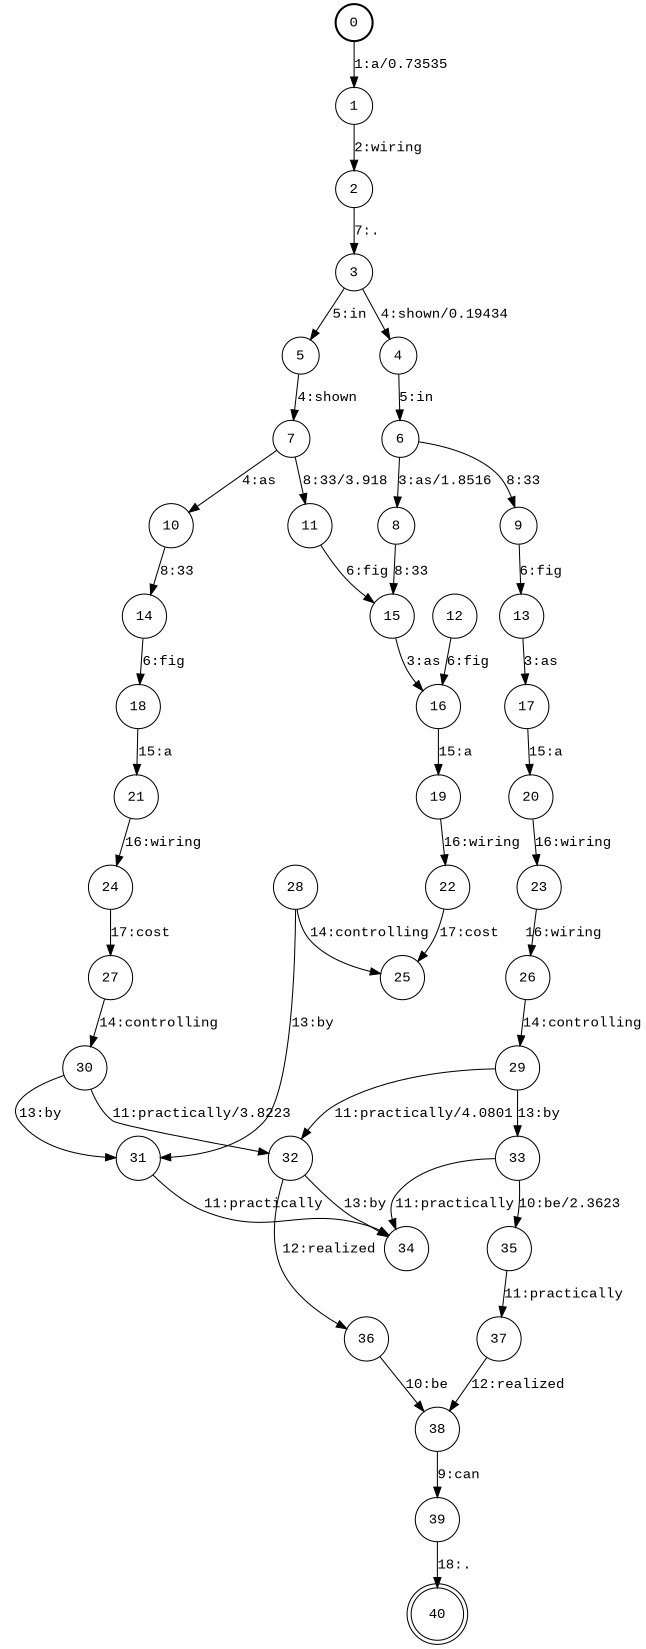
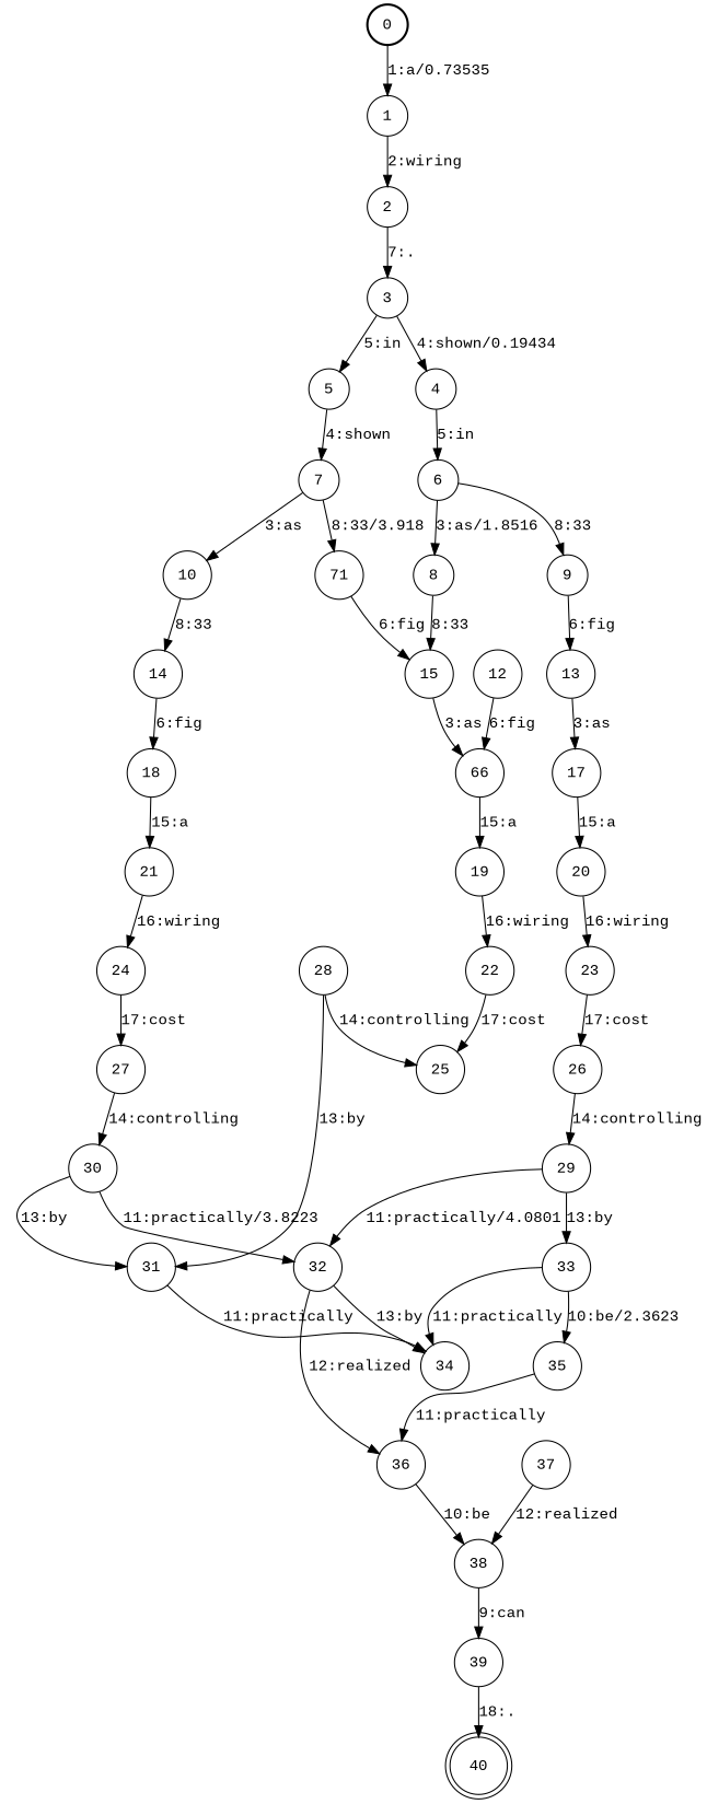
  digraph {
    fontname="Liberation Mono"
    nodesep=0.25
    rankdir=TB
    ranksep=0.4
    node [fontname="Liberation Mono" fontsize=14 shape=circle style=solid]
    edge [fontname="Liberation Mono" fontsize=14]
    n1 [label=0 style=bold]
    n2 [label=1]
    n3 [label=2]
    n4 [label=3]
    n5 [label=4]
    n6 [label=5]
    n7 [label=6]
    n8 [label=7]
    n9 [label=8]
    n10 [label=9]
    n11 [label=10]
-   n12 [label=11]
+   n12 [label=71]
    n13 [label=15]
    n14 [label=13]
    n15 [label=14]
    n16 [label=12]
-   n17 [label=16]
+   n17 [label=66]
    n18 [label=17]
    n19 [label=18]
    n20 [label=19]
    n21 [label=20]
    n22 [label=21]
    n23 [label=22]
    n24 [label=23]
    n25 [label=24]
    n26 [label=25]
    n27 [label=26]
    n28 [label=27]
    n29 [label=29]
    n30 [label=30]
    n31 [label=28]
    n32 [label=31]
    n33 [label=32]
    n34 [label=33]
    n35 [label=34]
    n36 [label=36]
    n37 [label=35]
    n38 [label=37]
    n39 [label=38]
    n40 [label=39]
    n41 [label=40 shape=doublecircle]
    n1 -> n2 [label="1:a/0.73535"]
    n2 -> n3 [label="2:wiring"]
    n3 -> n4 [label="7:."]
    n4 -> n5 [label="4:shown/0.19434"]
    n4 -> n6 [label="5:in"]
    n5 -> n7 [label="5:in"]
    n6 -> n8 [label="4:shown"]
    n7 -> n9 [label="3:as/1.8516"]
    n7 -> n10 [label="8:33"]
-   n8 -> n11 [label="4:as"]
+   n8 -> n11 [label="3:as"]
    n8 -> n12 [label="8:33/3.918"]
    n9 -> n13 [label="8:33"]
    n10 -> n14 [label="6:fig"]
    n11 -> n15 [label="8:33"]
    n12 -> n13 [label="6:fig"]
    n13 -> n17 [label="3:as"]
    n14 -> n18 [label="3:as"]
    n15 -> n19 [label="6:fig"]
    n16 -> n17 [label="6:fig"]
    n17 -> n20 [label="15:a"]
    n18 -> n21 [label="15:a"]
    n19 -> n22 [label="15:a"]
    n20 -> n23 [label="16:wiring"]
    n21 -> n24 [label="16:wiring"]
    n22 -> n25 [label="16:wiring"]
    n23 -> n26 [label="17:cost"]
-   n24 -> n27 [label="16:wiring"]
+   n24 -> n27 [label="17:cost"]
    n25 -> n28 [label="17:cost"]
    n27 -> n29 [label="14:controlling"]
    n28 -> n30 [label="14:controlling"]
    n29 -> n33 [label="11:practically/4.0801"]
    n29 -> n34 [label="13:by"]
    n30 -> n32 [label="13:by"]
    n30 -> n33 [label="11:practically/3.8223"]
    n31 -> n26 [label="14:controlling"]
    n31 -> n32 [label="13:by"]
    n32 -> n35 [label="11:practically"]
    n33 -> n35 [label="13:by"]
    n33 -> n36 [label="12:realized"]
    n34 -> n35 [label="11:practically"]
    n34 -> n37 [label="10:be/2.3623"]
    n36 -> n39 [label="10:be"]
-   n37 -> n38 [label="11:practically"]
+   n37 -> n36 [label="11:practically"]
    n38 -> n39 [label="12:realized"]
    n39 -> n40 [label="9:can"]
    n40 -> n41 [label="18:."]
  }
